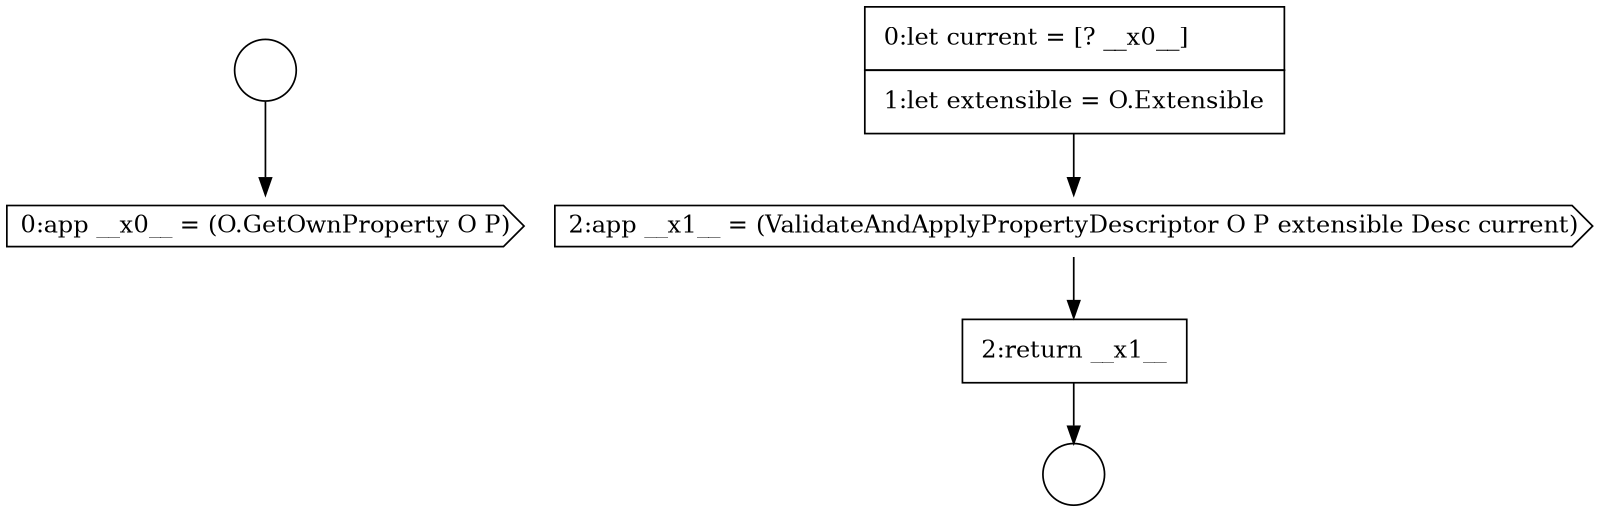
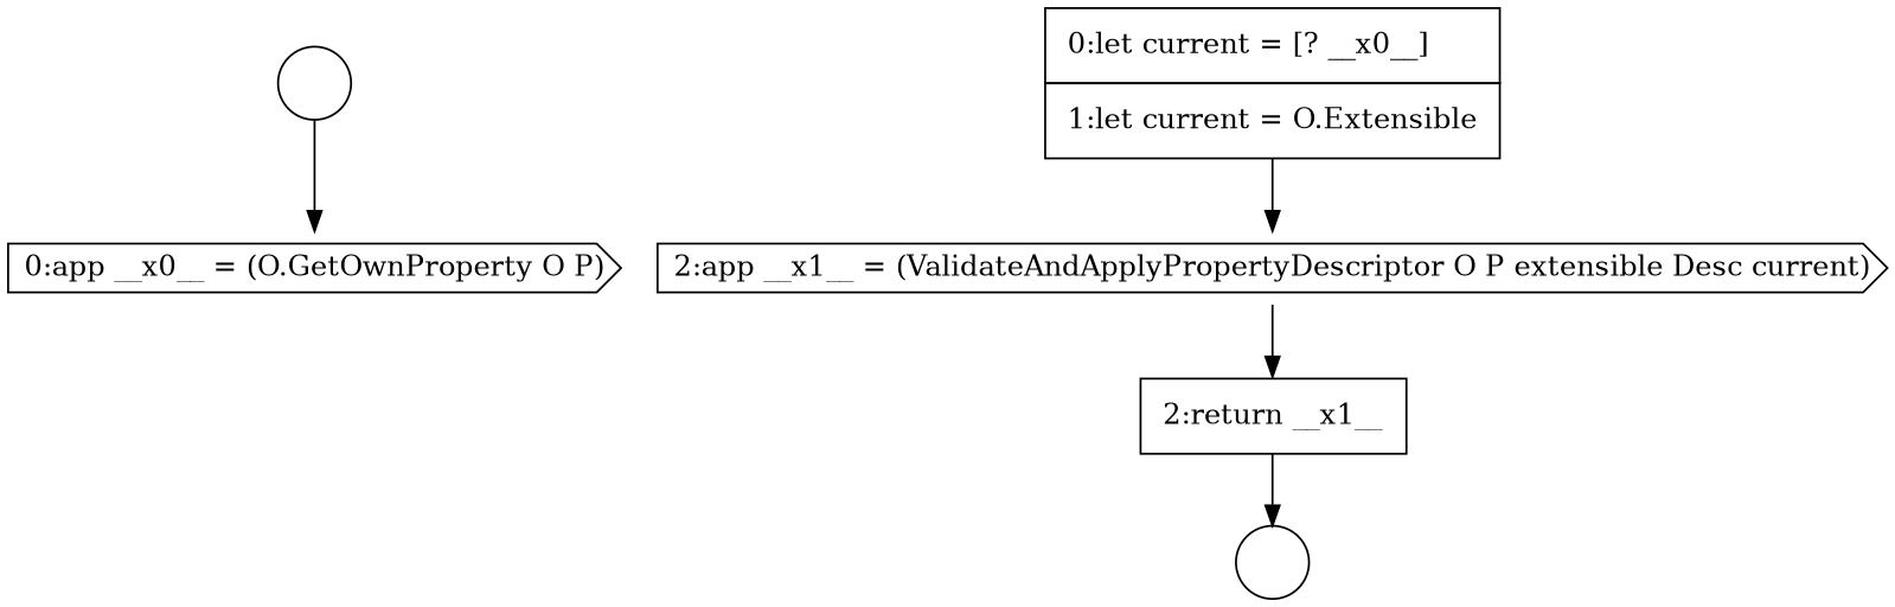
  digraph {
    node [color=black fillcolor=white shape=cds style=filled]
    edge [color=black]
    n1 [label=<<font color="black">0:app __x0__ = (O.GetOwnProperty O P)</font>>]
-   n2 [label=<<font color="black">     <table border="0" cellborder="1" cellspacing="0" cellpadding="10">       <tr><td align="left">0:let current = [? __x0__]</td></tr>       <tr><td align="left">1:let extensible = O.Extensible</td></tr>     </table>   </font>> margin=0 shape=none]
+   n2 [label=<<font color="black">     <table border="0" cellborder="1" cellspacing="0" cellpadding="10">       <tr><td align="left">0:let current = [? __x0__]</td></tr>       <tr><td align="left">1:let current = O.Extensible</td></tr>     </table>   </font>> margin=0 shape=none]
    n3 [label=<<font color="black">2:app __x1__ = (ValidateAndApplyPropertyDescriptor O P extensible Desc current)</font>>]
    n4 [label=<<font color="black">     <table border="0" cellborder="1" cellspacing="0" cellpadding="10">       <tr><td align="left">2:return __x1__</td></tr>     </table>   </font>> margin=0 shape=none]
    n5 [label=" " shape=circle]
    n6 [label=" " shape=circle]
    n2 -> n3
    n3 -> n4
    n4 -> n6
    n5 -> n1
  }
